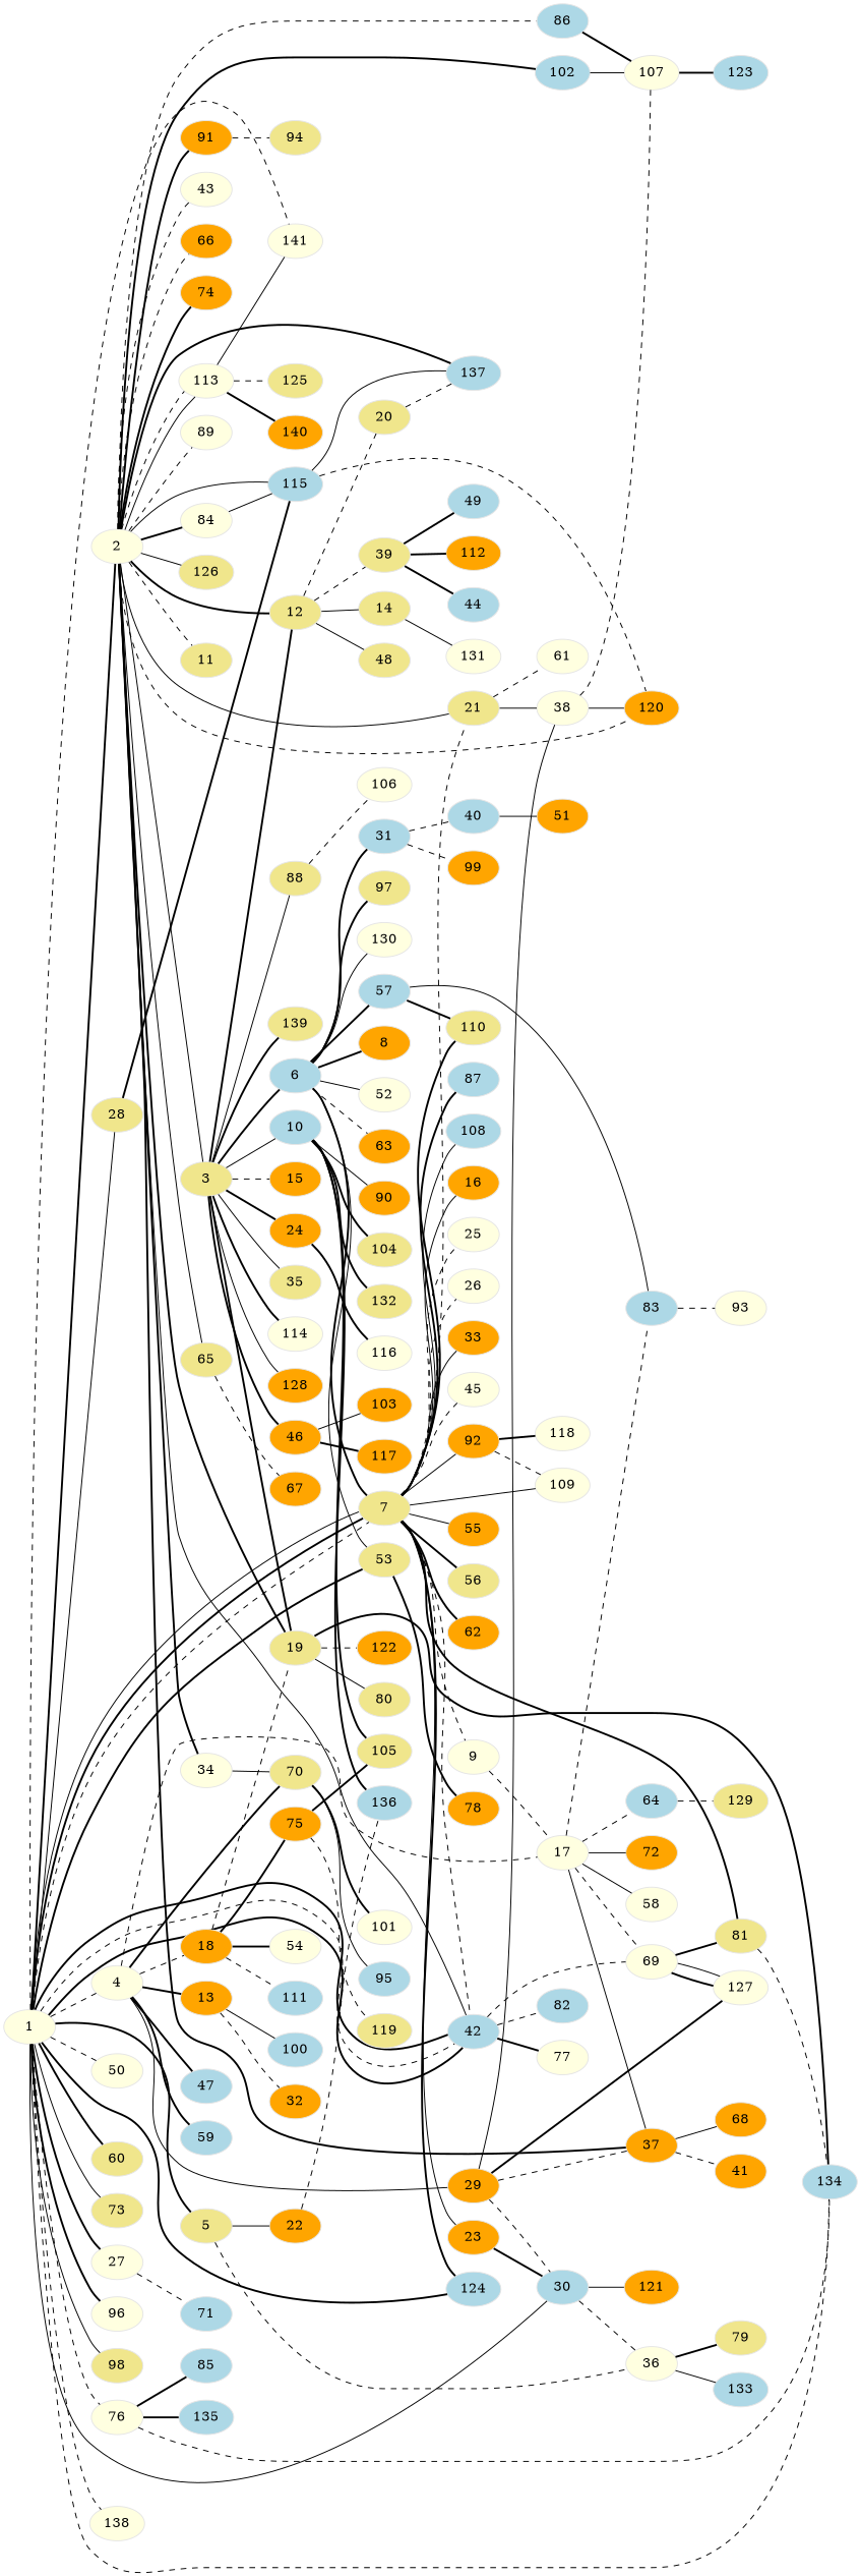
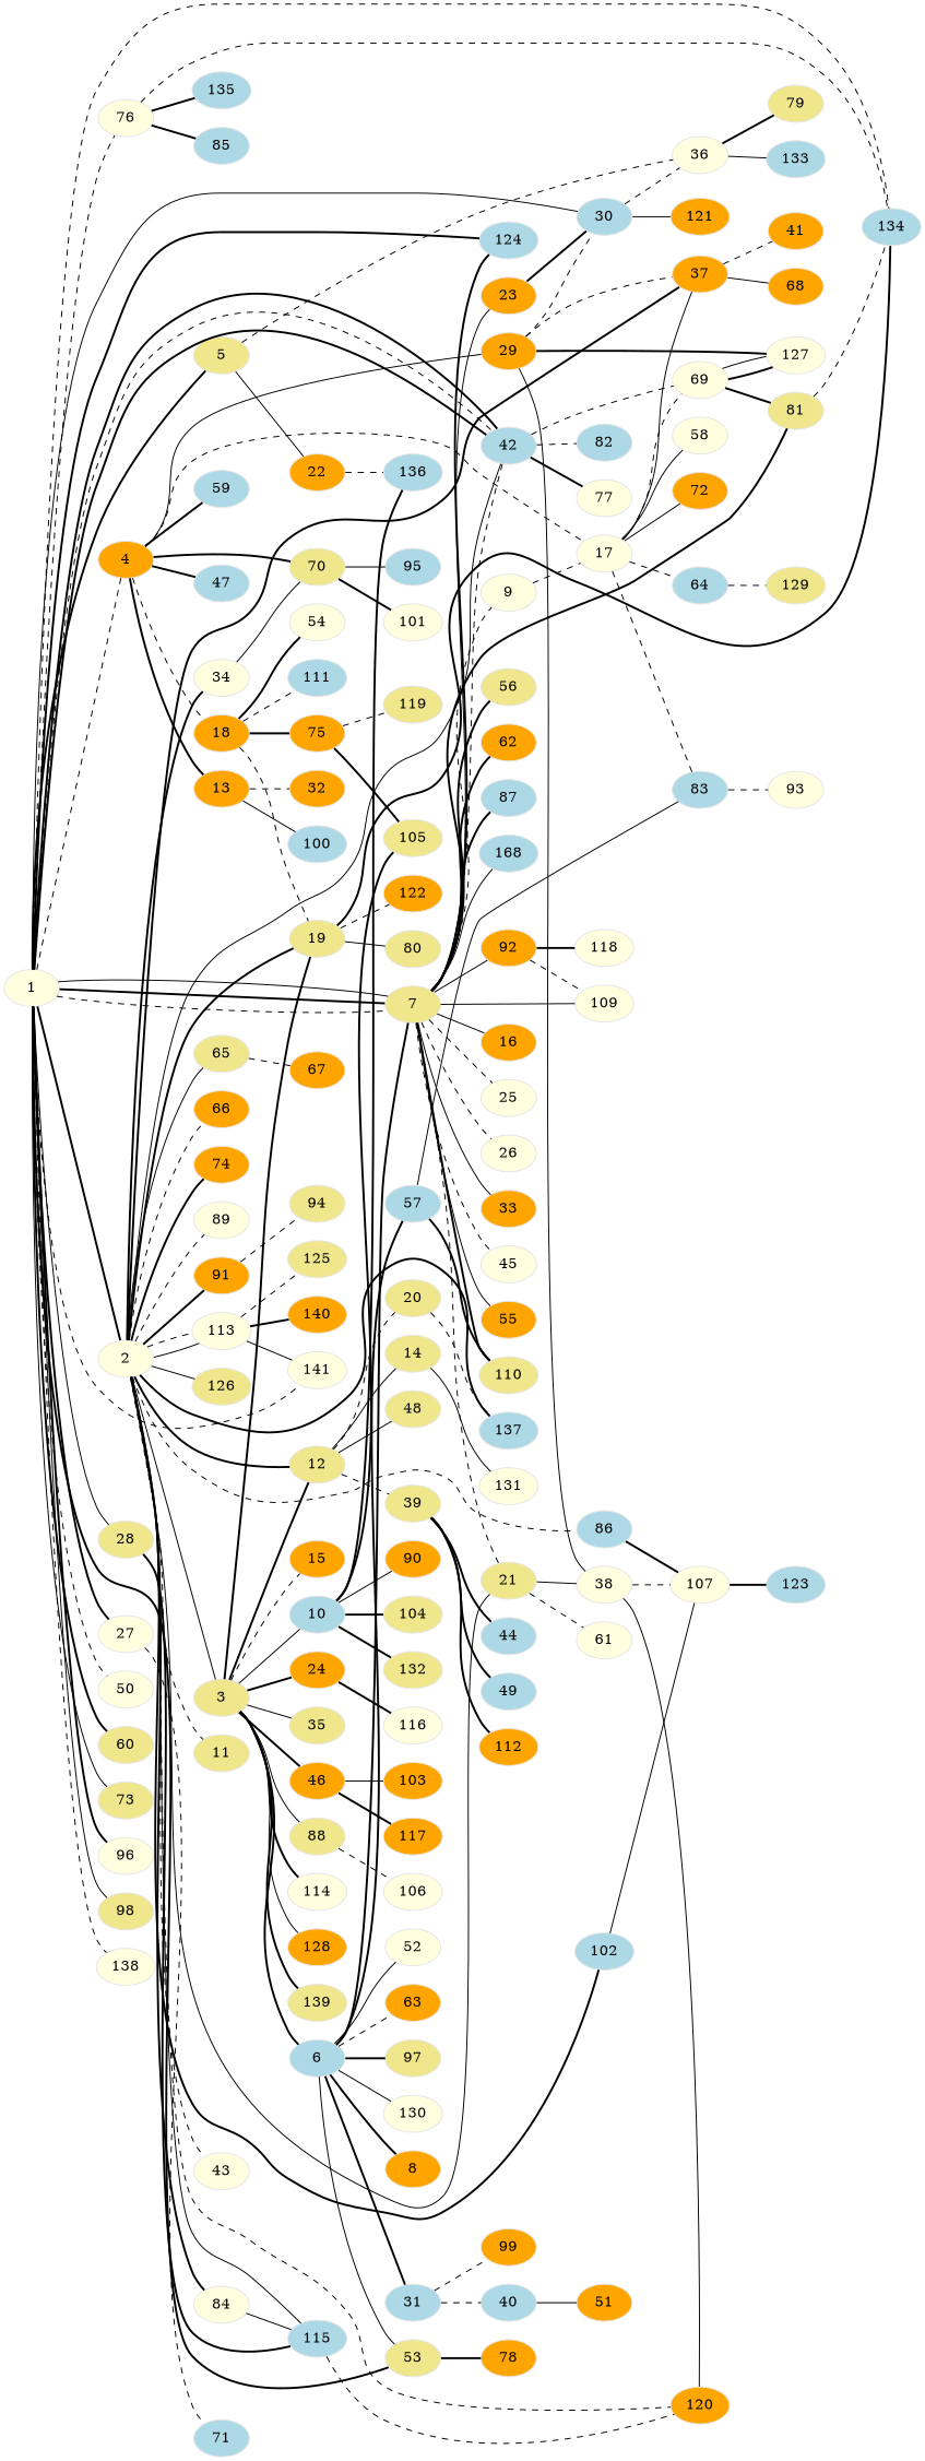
  graph {
    rankdir=LR
    node [color=gray90 fillcolor=orange style=filled]
    edge [style=bold]
    1 [fillcolor=lightyellow]
    2 [fillcolor=lightyellow]
-   4 [fillcolor=lightyellow]
+   4
    5 [fillcolor=khaki]
    7 [fillcolor=khaki]
    27 [fillcolor=lightyellow]
    28 [fillcolor=khaki]
    30 [fillcolor=lightblue]
    42 [fillcolor=lightblue]
    50 [fillcolor=lightyellow]
    53 [fillcolor=khaki]
    60 [fillcolor=khaki]
    73 [fillcolor=khaki]
    76 [fillcolor=lightyellow]
    96 [fillcolor=lightyellow]
    98 [fillcolor=khaki]
    124 [fillcolor=lightblue]
    134 [fillcolor=lightblue]
    138 [fillcolor=lightyellow]
    141 [fillcolor=lightyellow]
    3 [fillcolor=khaki]
    11 [fillcolor=khaki]
    12 [fillcolor=khaki]
    19 [fillcolor=khaki]
    21 [fillcolor=khaki]
    34 [fillcolor=lightyellow]
    37
    43 [fillcolor=lightyellow]
    65 [fillcolor=khaki]
    66
    74
    84 [fillcolor=lightyellow]
    86 [fillcolor=lightblue]
    89 [fillcolor=lightyellow]
    91
    102 [fillcolor=lightblue]
    113 [fillcolor=lightyellow]
    115 [fillcolor=lightblue]
    120
    126 [fillcolor=khaki]
    137 [fillcolor=lightblue]
    13
    17 [fillcolor=lightyellow]
    18
    29
    47 [fillcolor=lightblue]
    59 [fillcolor=lightblue]
    70 [fillcolor=khaki]
    22
    36 [fillcolor=lightyellow]
    9 [fillcolor=lightyellow]
    16
    23
    25 [fillcolor=lightyellow]
    26 [fillcolor=lightyellow]
    33
    45 [fillcolor=lightyellow]
    55
    56 [fillcolor=khaki]
    62
    81 [fillcolor=khaki]
    87 [fillcolor=lightblue]
    92
-   108 [fillcolor=lightblue]
+   108 [fillcolor=lightblue label=168]
    109 [fillcolor=lightyellow]
    110 [fillcolor=khaki]
    71 [fillcolor=lightblue]
    121
    69 [fillcolor=lightyellow]
    77 [fillcolor=lightyellow]
    82 [fillcolor=lightblue]
    78
    85 [fillcolor=lightblue]
    135 [fillcolor=lightblue]
    6 [fillcolor=lightblue]
    10 [fillcolor=lightblue]
    15
    24
    35 [fillcolor=khaki]
    46
    88 [fillcolor=khaki]
    114 [fillcolor=lightyellow]
    128
    139 [fillcolor=khaki]
    14 [fillcolor=khaki]
    20 [fillcolor=khaki]
    39 [fillcolor=khaki]
    48 [fillcolor=khaki]
    80 [fillcolor=khaki]
    122
    38 [fillcolor=lightyellow]
    61 [fillcolor=lightyellow]
    41
    68
    67
    107 [fillcolor=lightyellow]
    94 [fillcolor=khaki]
    125 [fillcolor=khaki]
    140
    8
    31 [fillcolor=lightblue]
    52 [fillcolor=lightyellow]
    57 [fillcolor=lightblue]
    63
    97 [fillcolor=khaki]
    130 [fillcolor=lightyellow]
    90
    104 [fillcolor=khaki]
    105 [fillcolor=khaki]
    132 [fillcolor=khaki]
    136 [fillcolor=lightblue]
    116 [fillcolor=lightyellow]
    103
    117
    106 [fillcolor=lightyellow]
    32
    100 [fillcolor=lightblue]
    58 [fillcolor=lightyellow]
    64 [fillcolor=lightblue]
    72
    83 [fillcolor=lightblue]
    54 [fillcolor=lightyellow]
    75
    111 [fillcolor=lightblue]
    127 [fillcolor=lightyellow]
    95 [fillcolor=lightblue]
    101 [fillcolor=lightyellow]
    79 [fillcolor=khaki]
    133 [fillcolor=lightblue]
    40 [fillcolor=lightblue]
    99
    118 [fillcolor=lightyellow]
    131 [fillcolor=lightyellow]
    44 [fillcolor=lightblue]
    49 [fillcolor=lightblue]
    112
    129 [fillcolor=khaki]
    93 [fillcolor=lightyellow]
    119 [fillcolor=khaki]
    51
    123 [fillcolor=lightblue]
    1 -- 2
    1 -- 4 [style=dashed]
    1 -- 5
    1 -- 7 [style=dashed]
    1 -- 7
    1 -- 7 [style=solid]
    1 -- 27
    1 -- 28 [style=solid]
    1 -- 30 [style=solid]
    1 -- 42
    1 -- 42 [style=dashed]
    1 -- 42
    1 -- 50 [style=dashed]
    1 -- 53
    1 -- 60
    1 -- 73 [style=solid]
    1 -- 76 [style=dashed]
    1 -- 96
    1 -- 98 [style=solid]
    1 -- 124
    1 -- 134 [style=dashed]
    1 -- 138 [style=dashed]
    1 -- 141 [style=dashed]
    2 -- 42 [style=solid]
    2 -- 3 [style=solid]
    2 -- 11 [style=dashed]
    2 -- 12
    2 -- 19
    2 -- 21 [style=solid]
    2 -- 34
    2 -- 37
    2 -- 43 [style=dashed]
    2 -- 65 [style=solid]
    2 -- 66 [style=dashed]
    2 -- 74
    2 -- 84
    2 -- 86 [style=dashed]
    2 -- 89 [style=dashed]
    2 -- 91
    2 -- 102
    2 -- 113 [style=solid]
    2 -- 113 [style=dashed]
    2 -- 115 [style=solid]
    2 -- 120 [style=dashed]
    2 -- 126 [style=solid]
    2 -- 137
    4 -- 13
    4 -- 17 [style=dashed]
    4 -- 18 [style=dashed]
    4 -- 29 [style=solid]
    4 -- 47
    4 -- 59
    4 -- 70
    5 -- 22 [style=solid]
    5 -- 36 [style=dashed]
    7 -- 42 [style=dashed]
    7 -- 124
    7 -- 21 [style=dashed]
    7 -- 9 [style=dashed]
    7 -- 16 [style=solid]
    7 -- 23 [style=solid]
    7 -- 25 [style=dashed]
    7 -- 26 [style=dashed]
    7 -- 33 [style=solid]
    7 -- 45 [style=dashed]
    7 -- 55 [style=solid]
    7 -- 56
    7 -- 62
    7 -- 81
    7 -- 87
    7 -- 92 [style=solid]
    7 -- 108 [style=solid]
    7 -- 109 [style=solid]
    7 -- 110
    27 -- 71 [style=dashed]
    28 -- 115
    30 -- 36 [style=dashed]
    30 -- 121 [style=solid]
    42 -- 69 [style=dashed]
    42 -- 77
    42 -- 82 [style=dashed]
    53 -- 78
    76 -- 134 [style=dashed]
    76 -- 85
    76 -- 135
    3 -- 12
    3 -- 19
    3 -- 6
    3 -- 10 [style=solid]
    3 -- 15 [style=dashed]
    3 -- 24
    3 -- 35 [style=solid]
    3 -- 46
    3 -- 88 [style=solid]
    3 -- 114
    3 -- 128 [style=solid]
    3 -- 139
    12 -- 14 [style=solid]
    12 -- 20 [style=dashed]
    12 -- 39 [style=dashed]
    12 -- 48 [style=solid]
    19 -- 134
    19 -- 80 [style=solid]
    19 -- 122 [style=dashed]
    21 -- 38 [style=solid]
    21 -- 61 [style=dashed]
    34 -- 70 [style=solid]
    37 -- 41 [style=dashed]
    37 -- 68 [style=solid]
    65 -- 67 [style=dashed]
    84 -- 115 [style=solid]
    86 -- 107
    91 -- 94 [style=dashed]
    102 -- 107 [style=solid]
    113 -- 141 [style=solid]
    113 -- 125 [style=dashed]
    113 -- 140
    115 -- 120 [style=dashed]
-   115 -- 137 [style=solid]
    13 -- 32 [style=dashed]
    13 -- 100 [style=solid]
    17 -- 37 [style=solid]
    17 -- 69 [style=dashed]
    17 -- 58 [style=solid]
    17 -- 64 [style=dashed]
    17 -- 72 [style=solid]
    17 -- 83 [style=dashed]
    18 -- 19 [style=dashed]
    18 -- 54
    18 -- 75
    18 -- 111 [style=dashed]
    29 -- 30 [style=dashed]
    29 -- 37 [style=dashed]
    29 -- 38 [style=solid]
    29 -- 127
    70 -- 95 [style=solid]
    70 -- 101
    22 -- 136 [style=dashed]
    36 -- 79
    36 -- 133 [style=solid]
    9 -- 17 [style=dashed]
    23 -- 30
    81 -- 134 [style=dashed]
    92 -- 109 [style=dashed]
    92 -- 118
    69 -- 81
    69 -- 127
    69 -- 127 [style=solid]
    6 -- 7
    6 -- 53 [style=solid]
    6 -- 8
    6 -- 31
    6 -- 52 [style=solid]
    6 -- 57
    6 -- 63 [style=dashed]
    6 -- 97
    6 -- 130 [style=solid]
    10 -- 90 [style=solid]
    10 -- 104
    10 -- 105
    10 -- 132
    10 -- 136
    24 -- 116
    46 -- 103 [style=solid]
    46 -- 117
    88 -- 106 [style=dashed]
    14 -- 131 [style=solid]
    20 -- 137 [style=dashed]
    39 -- 44
    39 -- 49
    39 -- 112
    38 -- 120 [style=solid]
    38 -- 107 [style=dashed]
    107 -- 123
    31 -- 40 [style=dashed]
    31 -- 99 [style=dashed]
    57 -- 110
    57 -- 83 [style=solid]
    64 -- 129 [style=dashed]
    83 -- 93 [style=dashed]
    75 -- 105
    75 -- 119 [style=dashed]
    40 -- 51 [style=solid]
  }
